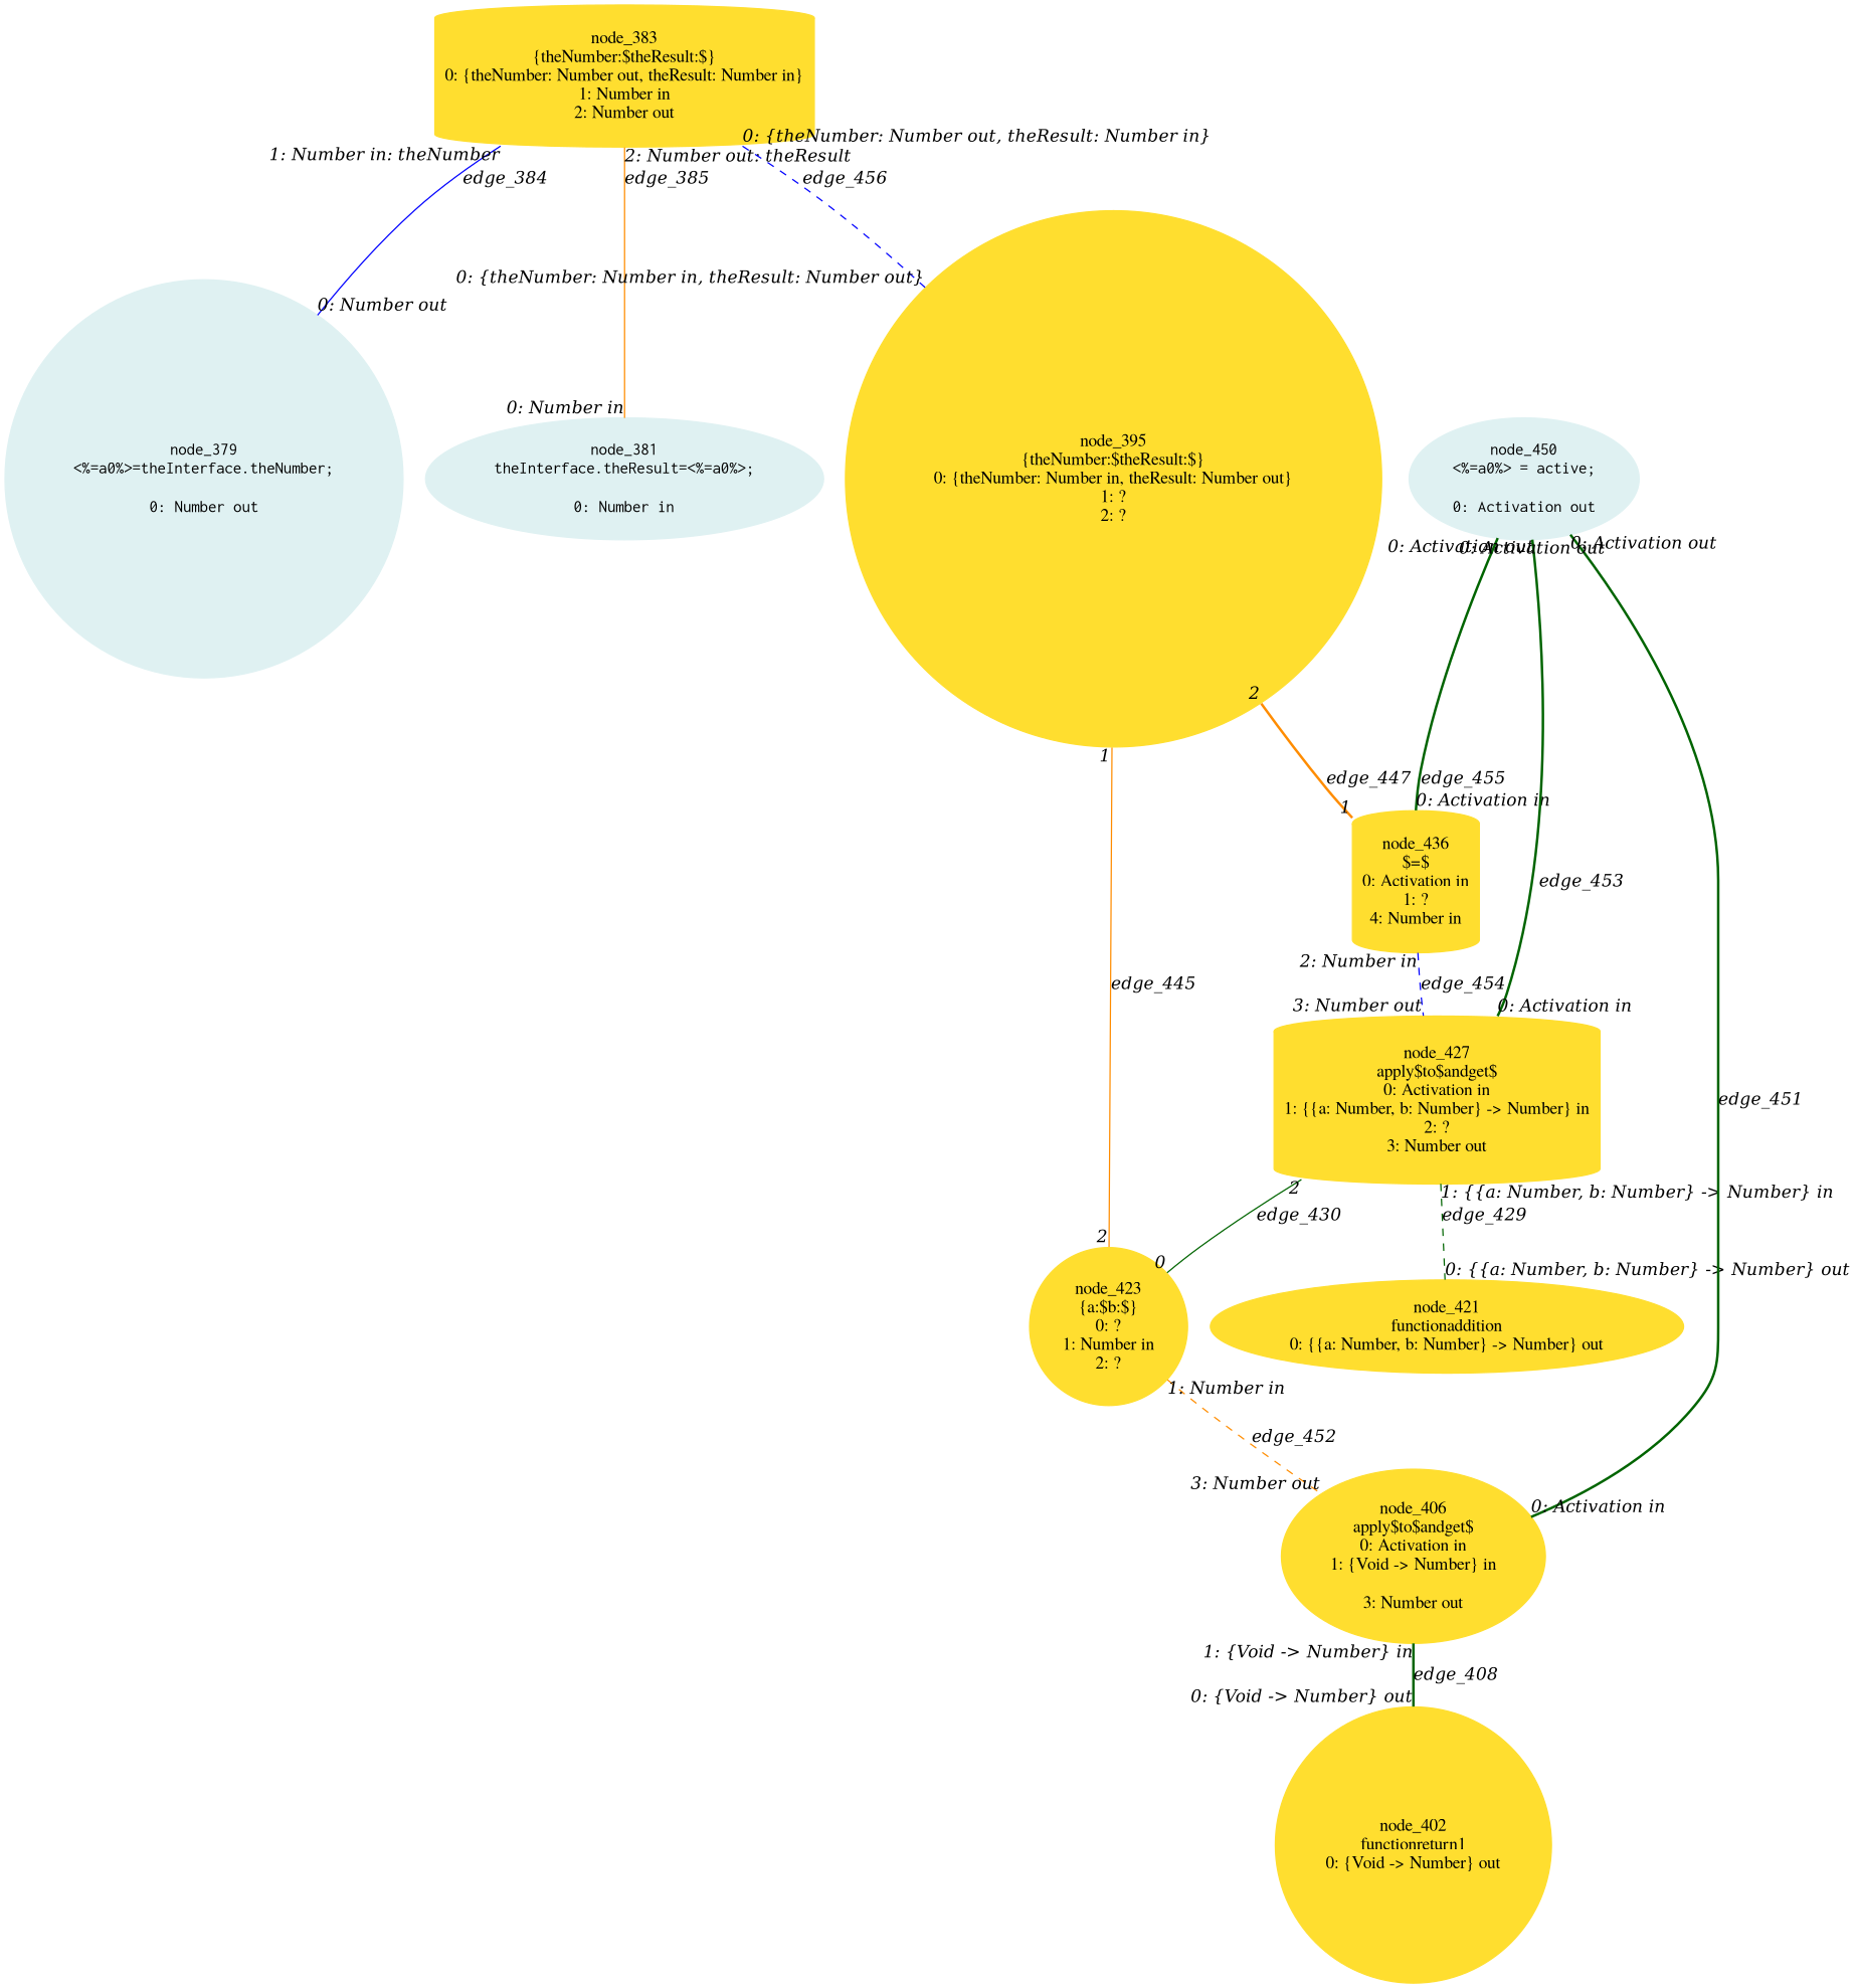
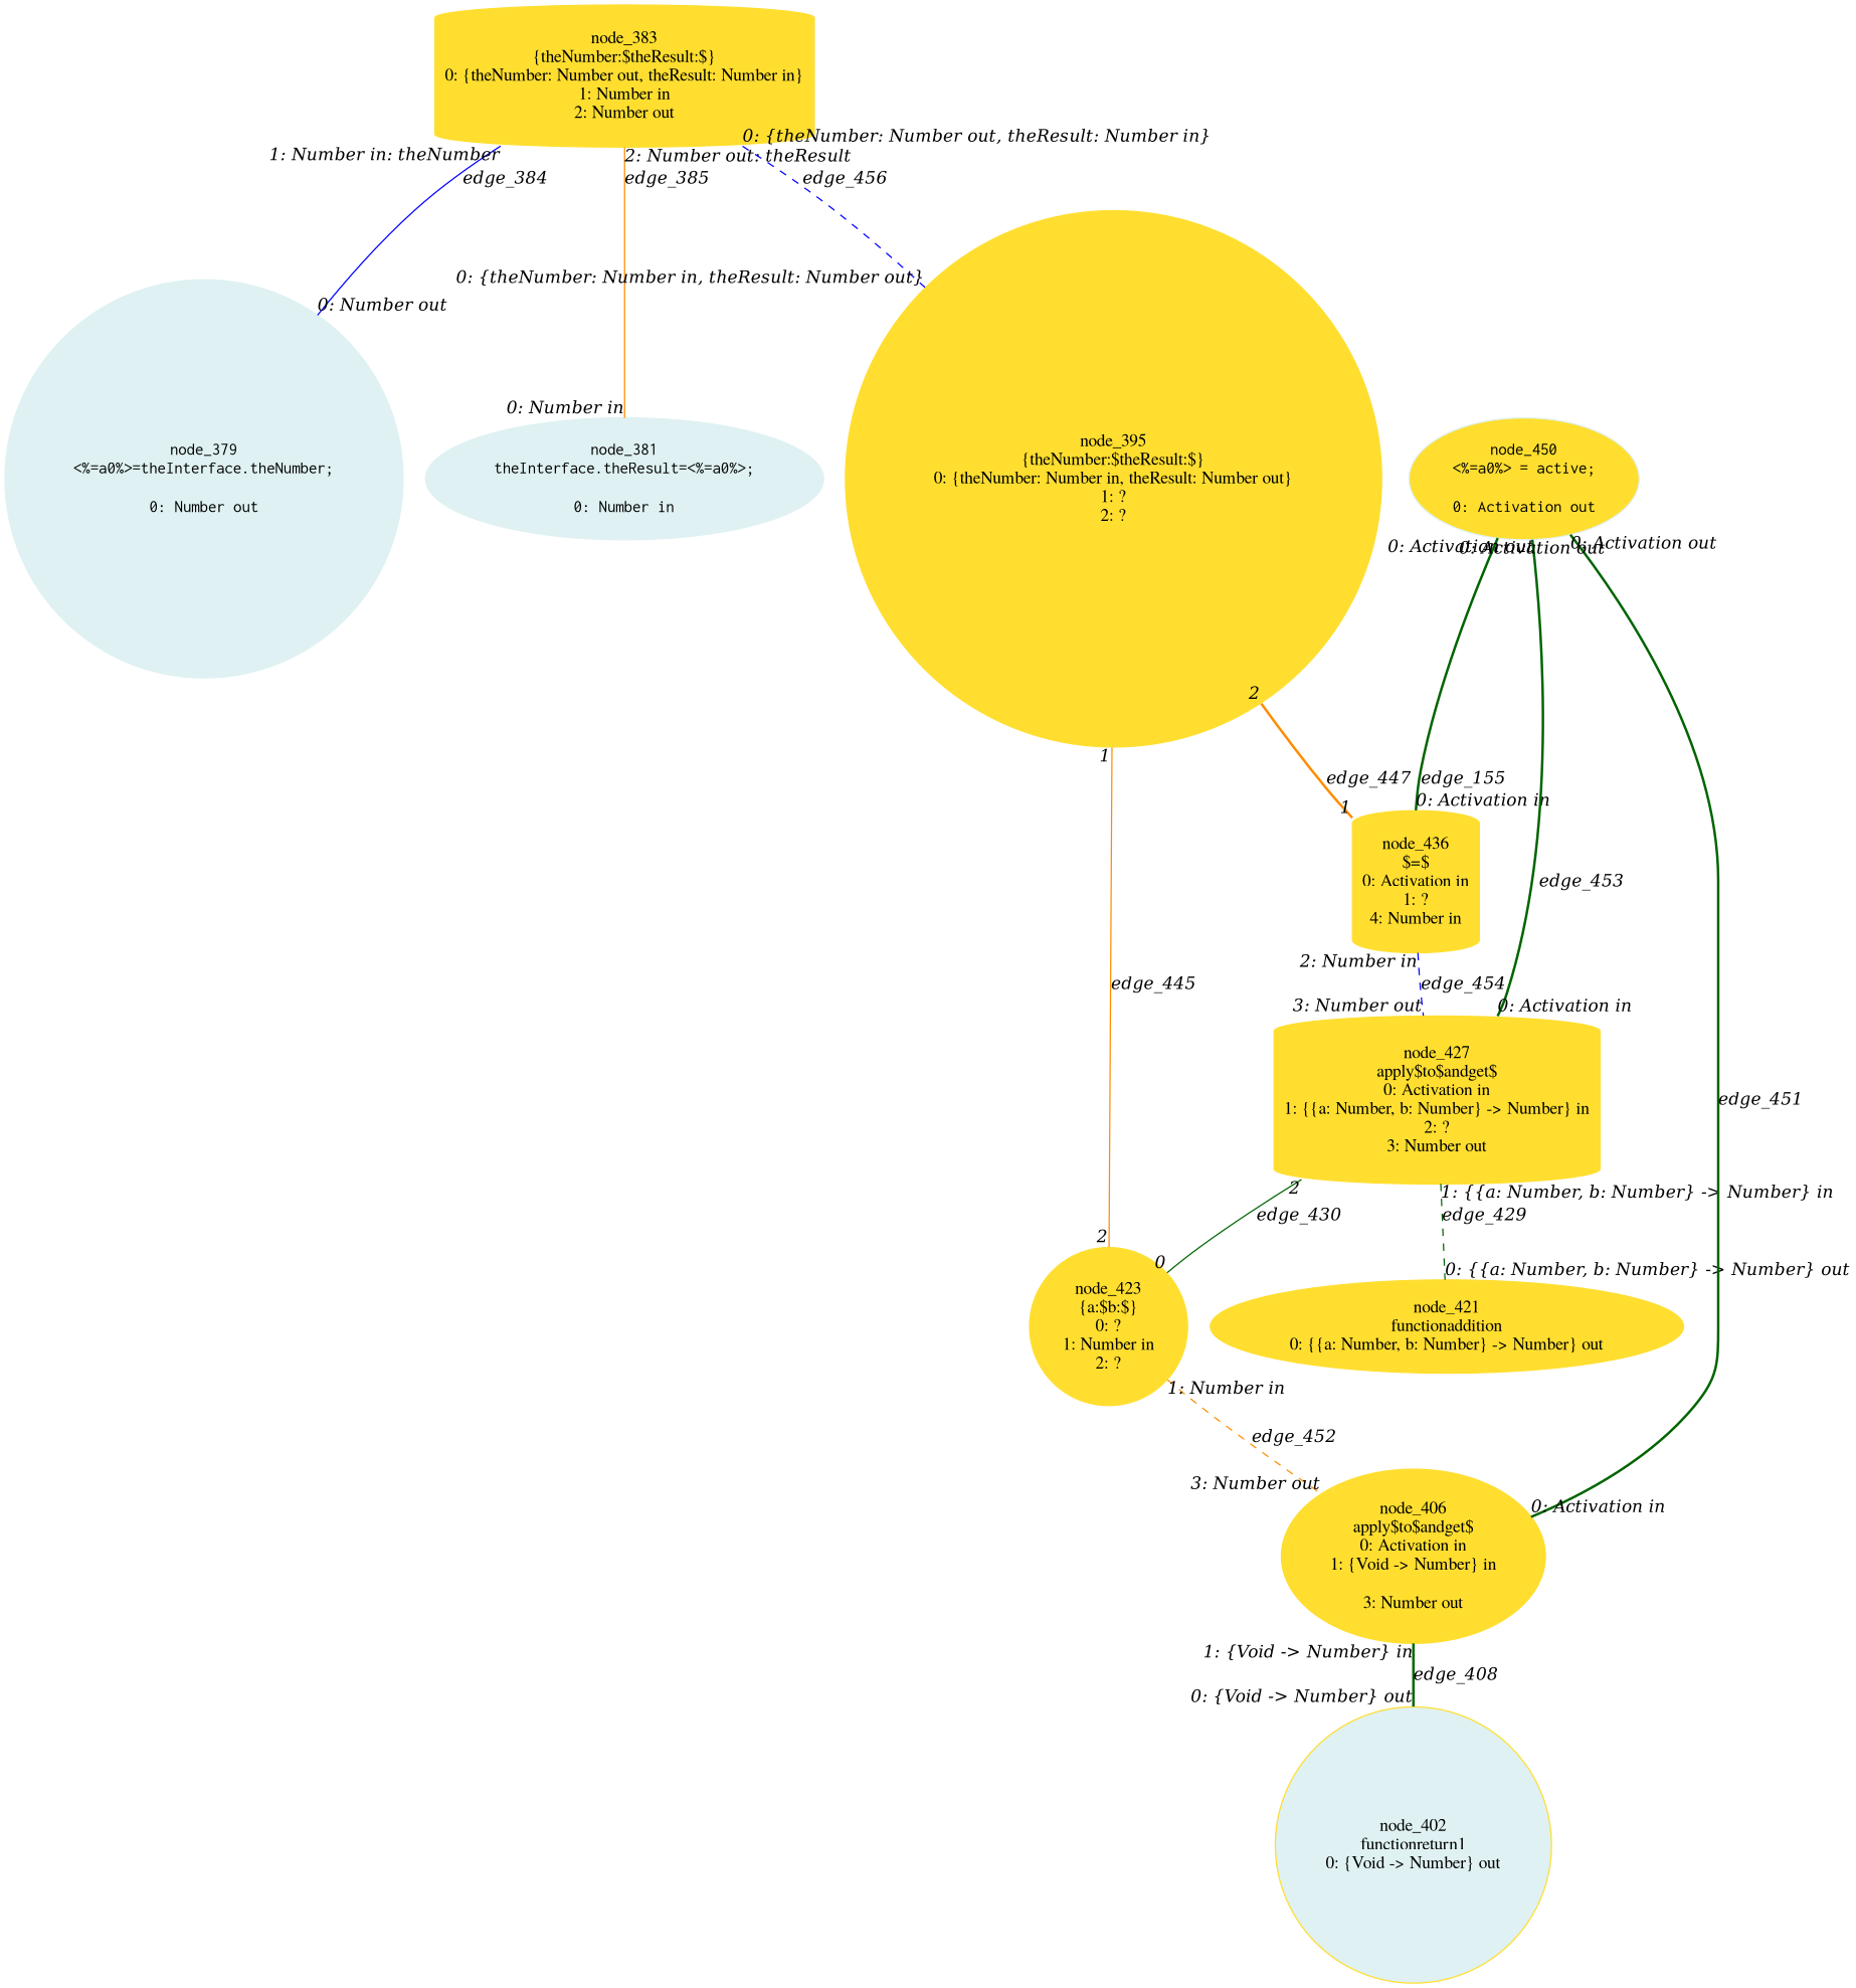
  digraph {
    node [color="#ffde2f" fontname=Times shape=circle style=filled]
    edge [arrowHead=none arrowsize=1 color=darkgreen dir=none fontname="Times-Italic" headlabel="0: Activation in" style=bold taillabel="0: Activation out"]
    n1 [color="#dff1f2" fontname=Courier label="node_379\n<%=a0%>=theInterface.theNumber;\n\n0: Number out"]
    n2 [color="#dff1f2" fontname=Courier label="node_381\ntheInterface.theResult=<%=a0%>;\n\n0: Number in" shape=ellipse]
    n3 [label="node_383\n{theNumber:$theResult:$}\n0: {theNumber: Number out, theResult: Number in}\n1: Number in\n2: Number out" shape=cylinder]
    n4 [label="node_395\n{theNumber:$theResult:$}\n0: {theNumber: Number in, theResult: Number out}\n1: ?\n2: ?"]
    n5 [label="node_423\n{a:$b:$}\n0: ?\n1: Number in\n2: ?"]
    n6 [label="node_436\n$=$\n0: Activation in\n1: ?\n4: Number in" shape=cylinder]
    n7 [label="node_406\napply$to$andget$\n0: Activation in\n1: {Void -> Number} in\n\n3: Number out" shape=ellipse]
    n8 [label="node_427\napply$to$andget$\n0: Activation in\n1: {{a: Number, b: Number} -> Number} in\n2: ?\n3: Number out" shape=cylinder]
-   n9 [label="node_402\nfunctionreturn1\n0: {Void -> Number} out"]
+   n9 [label="node_402\nfunctionreturn1\n0: {Void -> Number} out" fillcolor="#dff1f2"]
    n10 [label="node_421\nfunctionaddition\n0: {{a: Number, b: Number} -> Number} out" shape=ellipse]
-   n11 [color="#dff1f2" fontname=Courier label="node_450\n<%=a0%> = active;\n\n0: Activation out" shape=ellipse]
+   n11 [color="#dff1f2" fontname=Courier label="node_450\n<%=a0%> = active;\n\n0: Activation out" shape=ellipse fillcolor="#ffde2f"]
    n3 -> n1 [color=blue headlabel="0: Number out" label=edge_384 style=solid taillabel="1: Number in: theNumber"]
    n3 -> n2 [color=darkorange headlabel="0: Number in" label=edge_385 style=solid taillabel="2: Number out: theResult"]
    n3 -> n4 [color=blue headlabel="0: {theNumber: Number in, theResult: Number out}" label=edge_456 style=dashed taillabel="0: {theNumber: Number out, theResult: Number in}"]
    n4 -> n5 [color=darkorange headlabel=2 label=edge_445 style=solid taillabel=1]
    n4 -> n6 [color=darkorange headlabel=1 label=edge_447 taillabel=2]
    n5 -> n7 [color=darkorange headlabel="3: Number out" label=edge_452 style=dashed taillabel="1: Number in"]
    n6 -> n8 [color=blue headlabel="3: Number out" label=edge_454 style=dashed taillabel="2: Number in"]
    n7 -> n9 [headlabel="0: {Void -> Number} out" label=edge_408 taillabel="1: {Void -> Number} in"]
    n8 -> n5 [headlabel=0 label=edge_430 style=solid taillabel=2]
    n8 -> n10 [headlabel="0: {{a: Number, b: Number} -> Number} out" label=edge_429 style=dashed taillabel="1: {{a: Number, b: Number} -> Number} in"]
-   n11 -> n6 [label=edge_455]
+   n11 -> n6 [label=edge_155]
    n11 -> n7 [label=edge_451]
    n11 -> n8 [label=edge_453]
  }
